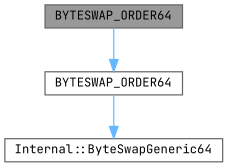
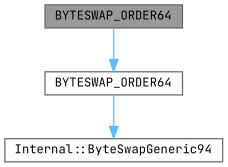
  digraph {
    rankdir=TB
    fontname="JetBrains Mono"
    node [color=grey40 fillcolor=white fontname="JetBrains Mono" fontsize=10 shape=box style=filled]
    edge [color=steelblue1 fontname="JetBrains Mono" fontsize=10 labelfontname=Helvetica labelfontsize=10 style=solid]
    n1 [color=gray40 fillcolor=grey60 fontcolor=black height=0.2 label=BYTESWAP_ORDER64 width=0.4]
    n2 [height=0.2 label=BYTESWAP_ORDER64 width=0.4]
-   n3 [height=0.2 label="Internal::ByteSwapGeneric64" width=0.4]
+   n3 [height=0.2 label="Internal::ByteSwapGeneric94" width=0.4]
    n1 -> n2
    n2 -> n3
  }
